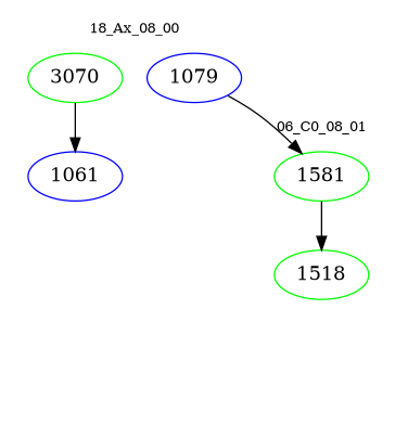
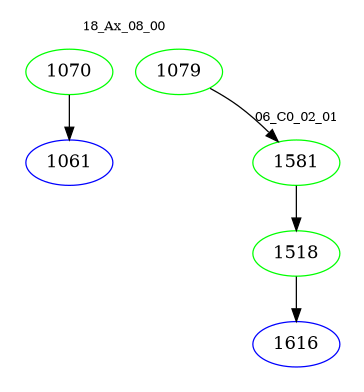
  digraph {
    node [color=green]
    edge [color=black]
-   n1 [color=blue label=1079]
-   n2 [label=3070]
+   n1 [label=1079]
+   n2 [label=1070]
    n3 [color=blue label=1061]
    n4 [label=1581]
    n5 [label=1518]
+   n6 [color=blue label=1616]
    subgraph cluster_1 {
      color=white
      fontsize=10
      label="18_Ax_08_00"
      n1
      n2
      n3
    }
    subgraph cluster_2 {
      color=white
      fontsize=10
-     label="06_C0_08_01"
+     label="06_C0_02_01"
      n4
      n5
+     n6
    }
    n1 -> n4
    n2 -> n3
    n4 -> n5
+   n5 -> n6
  }
